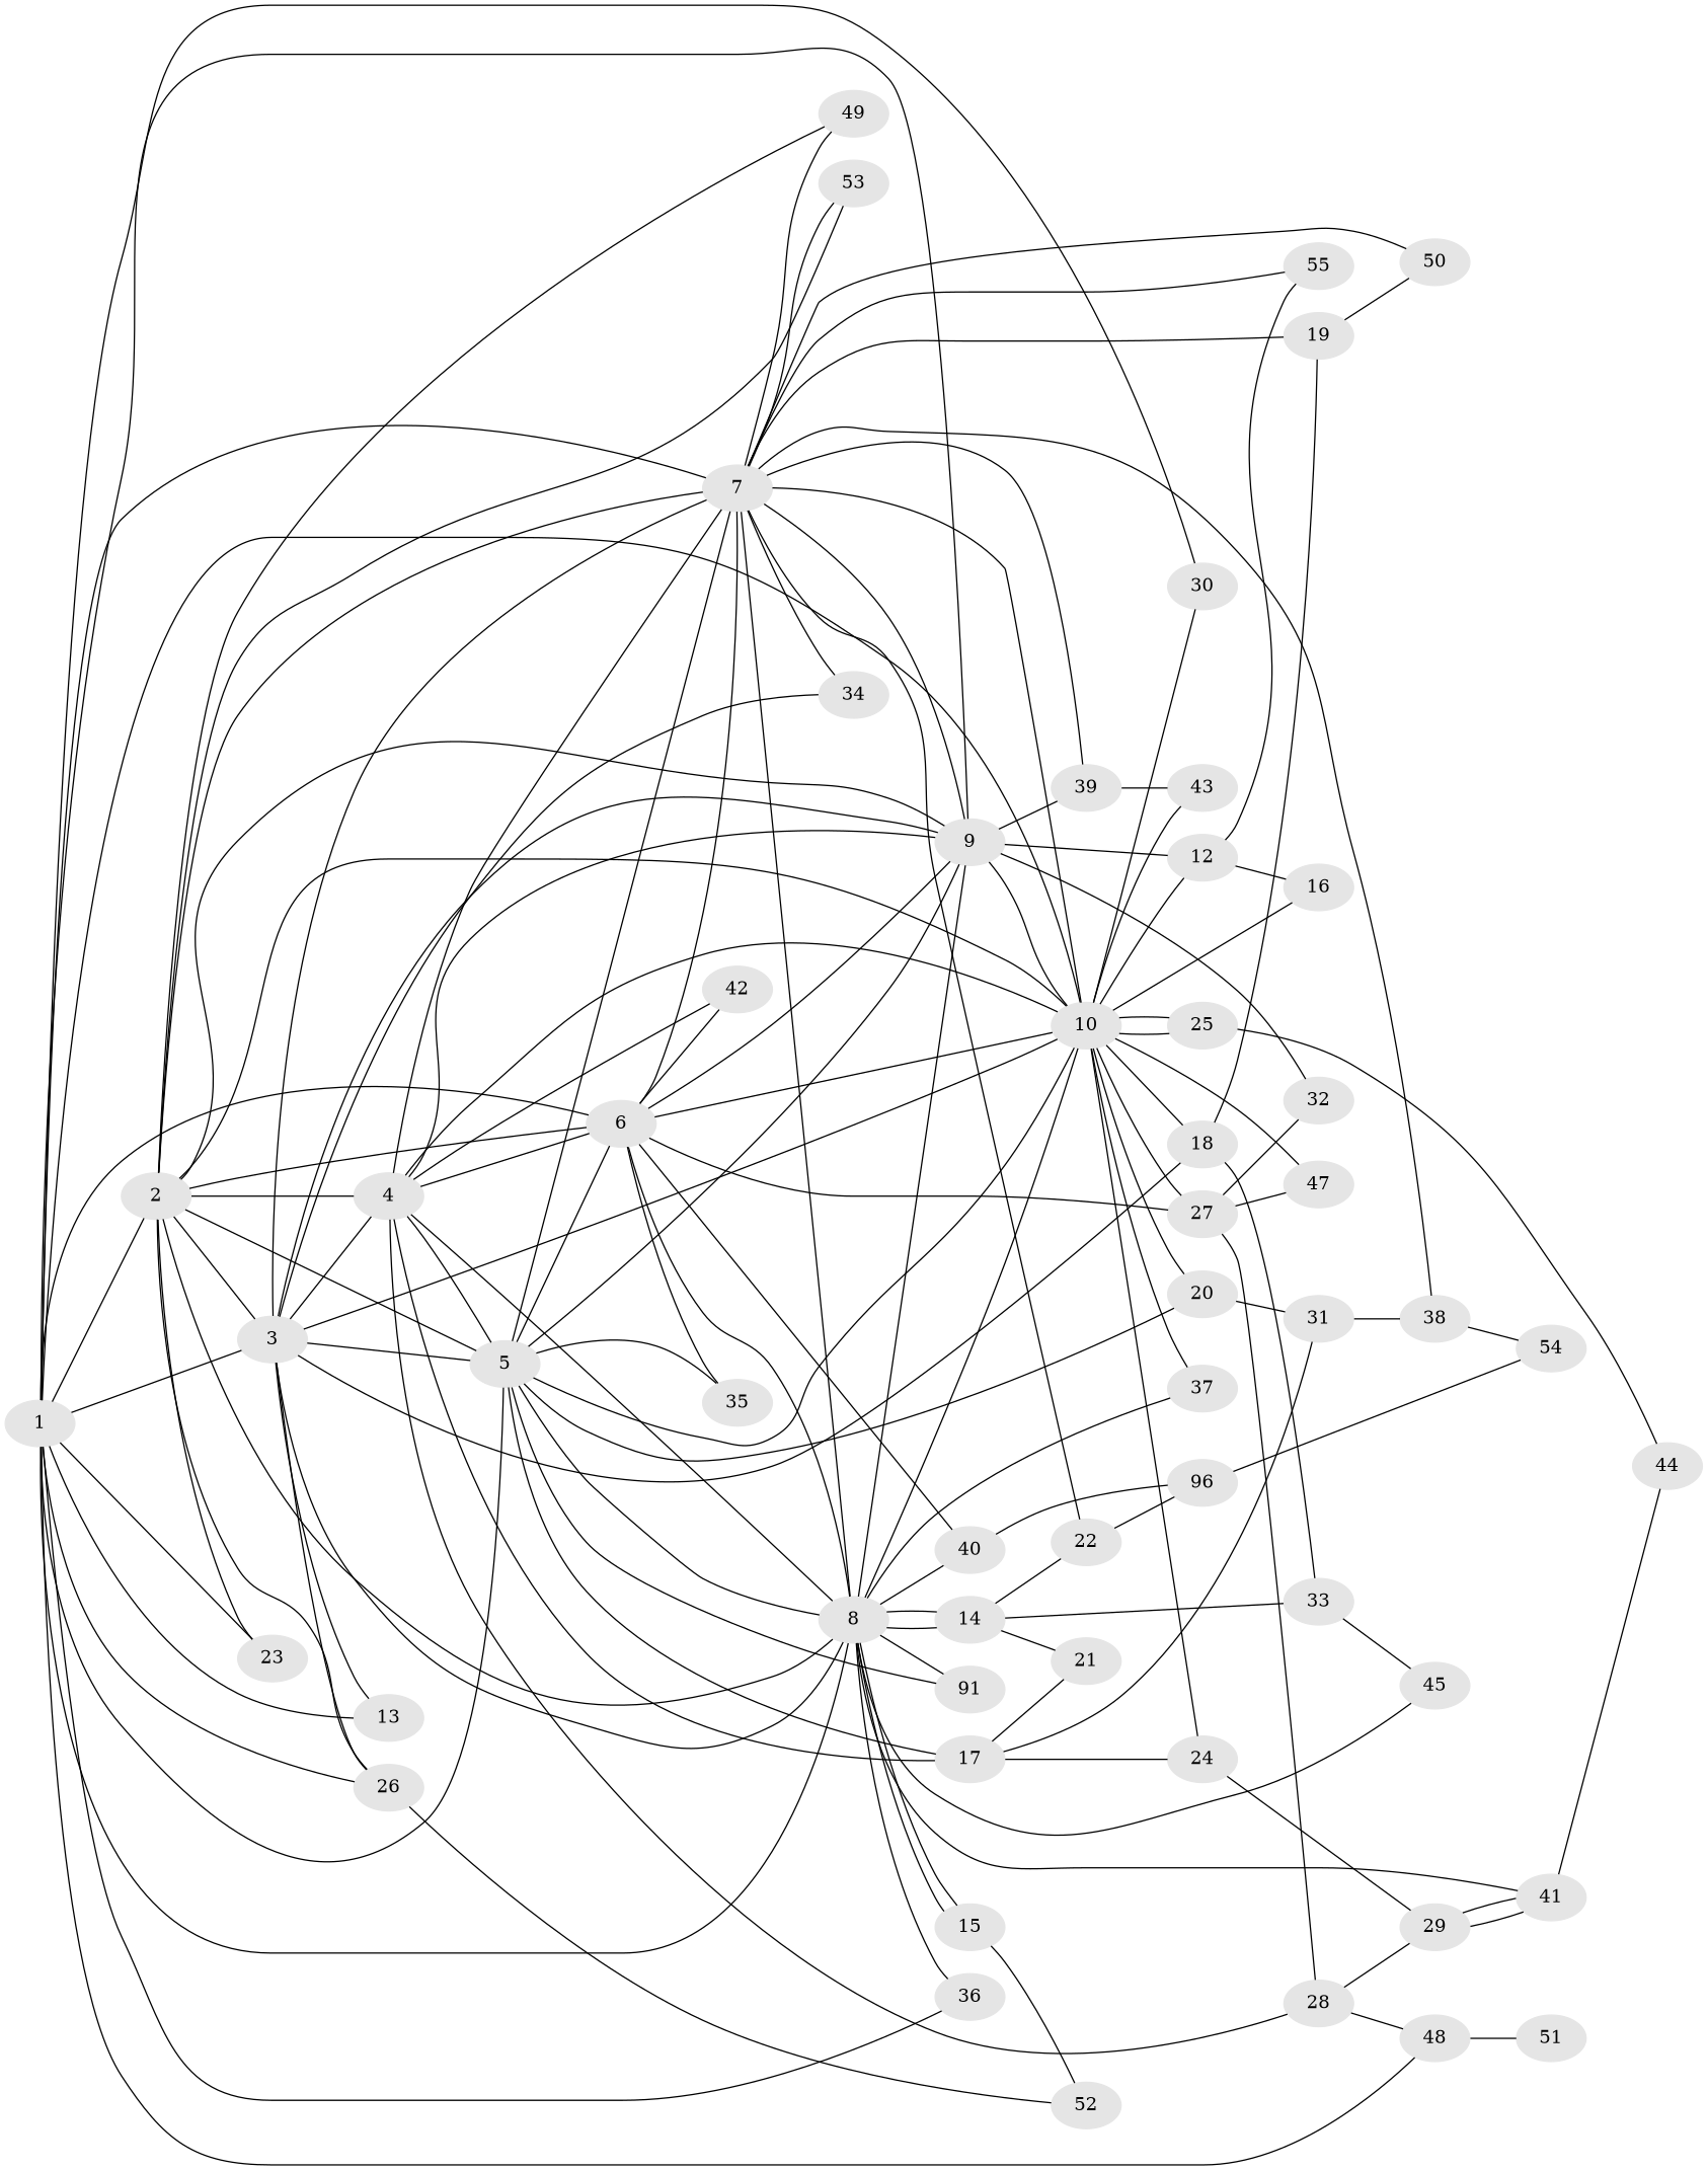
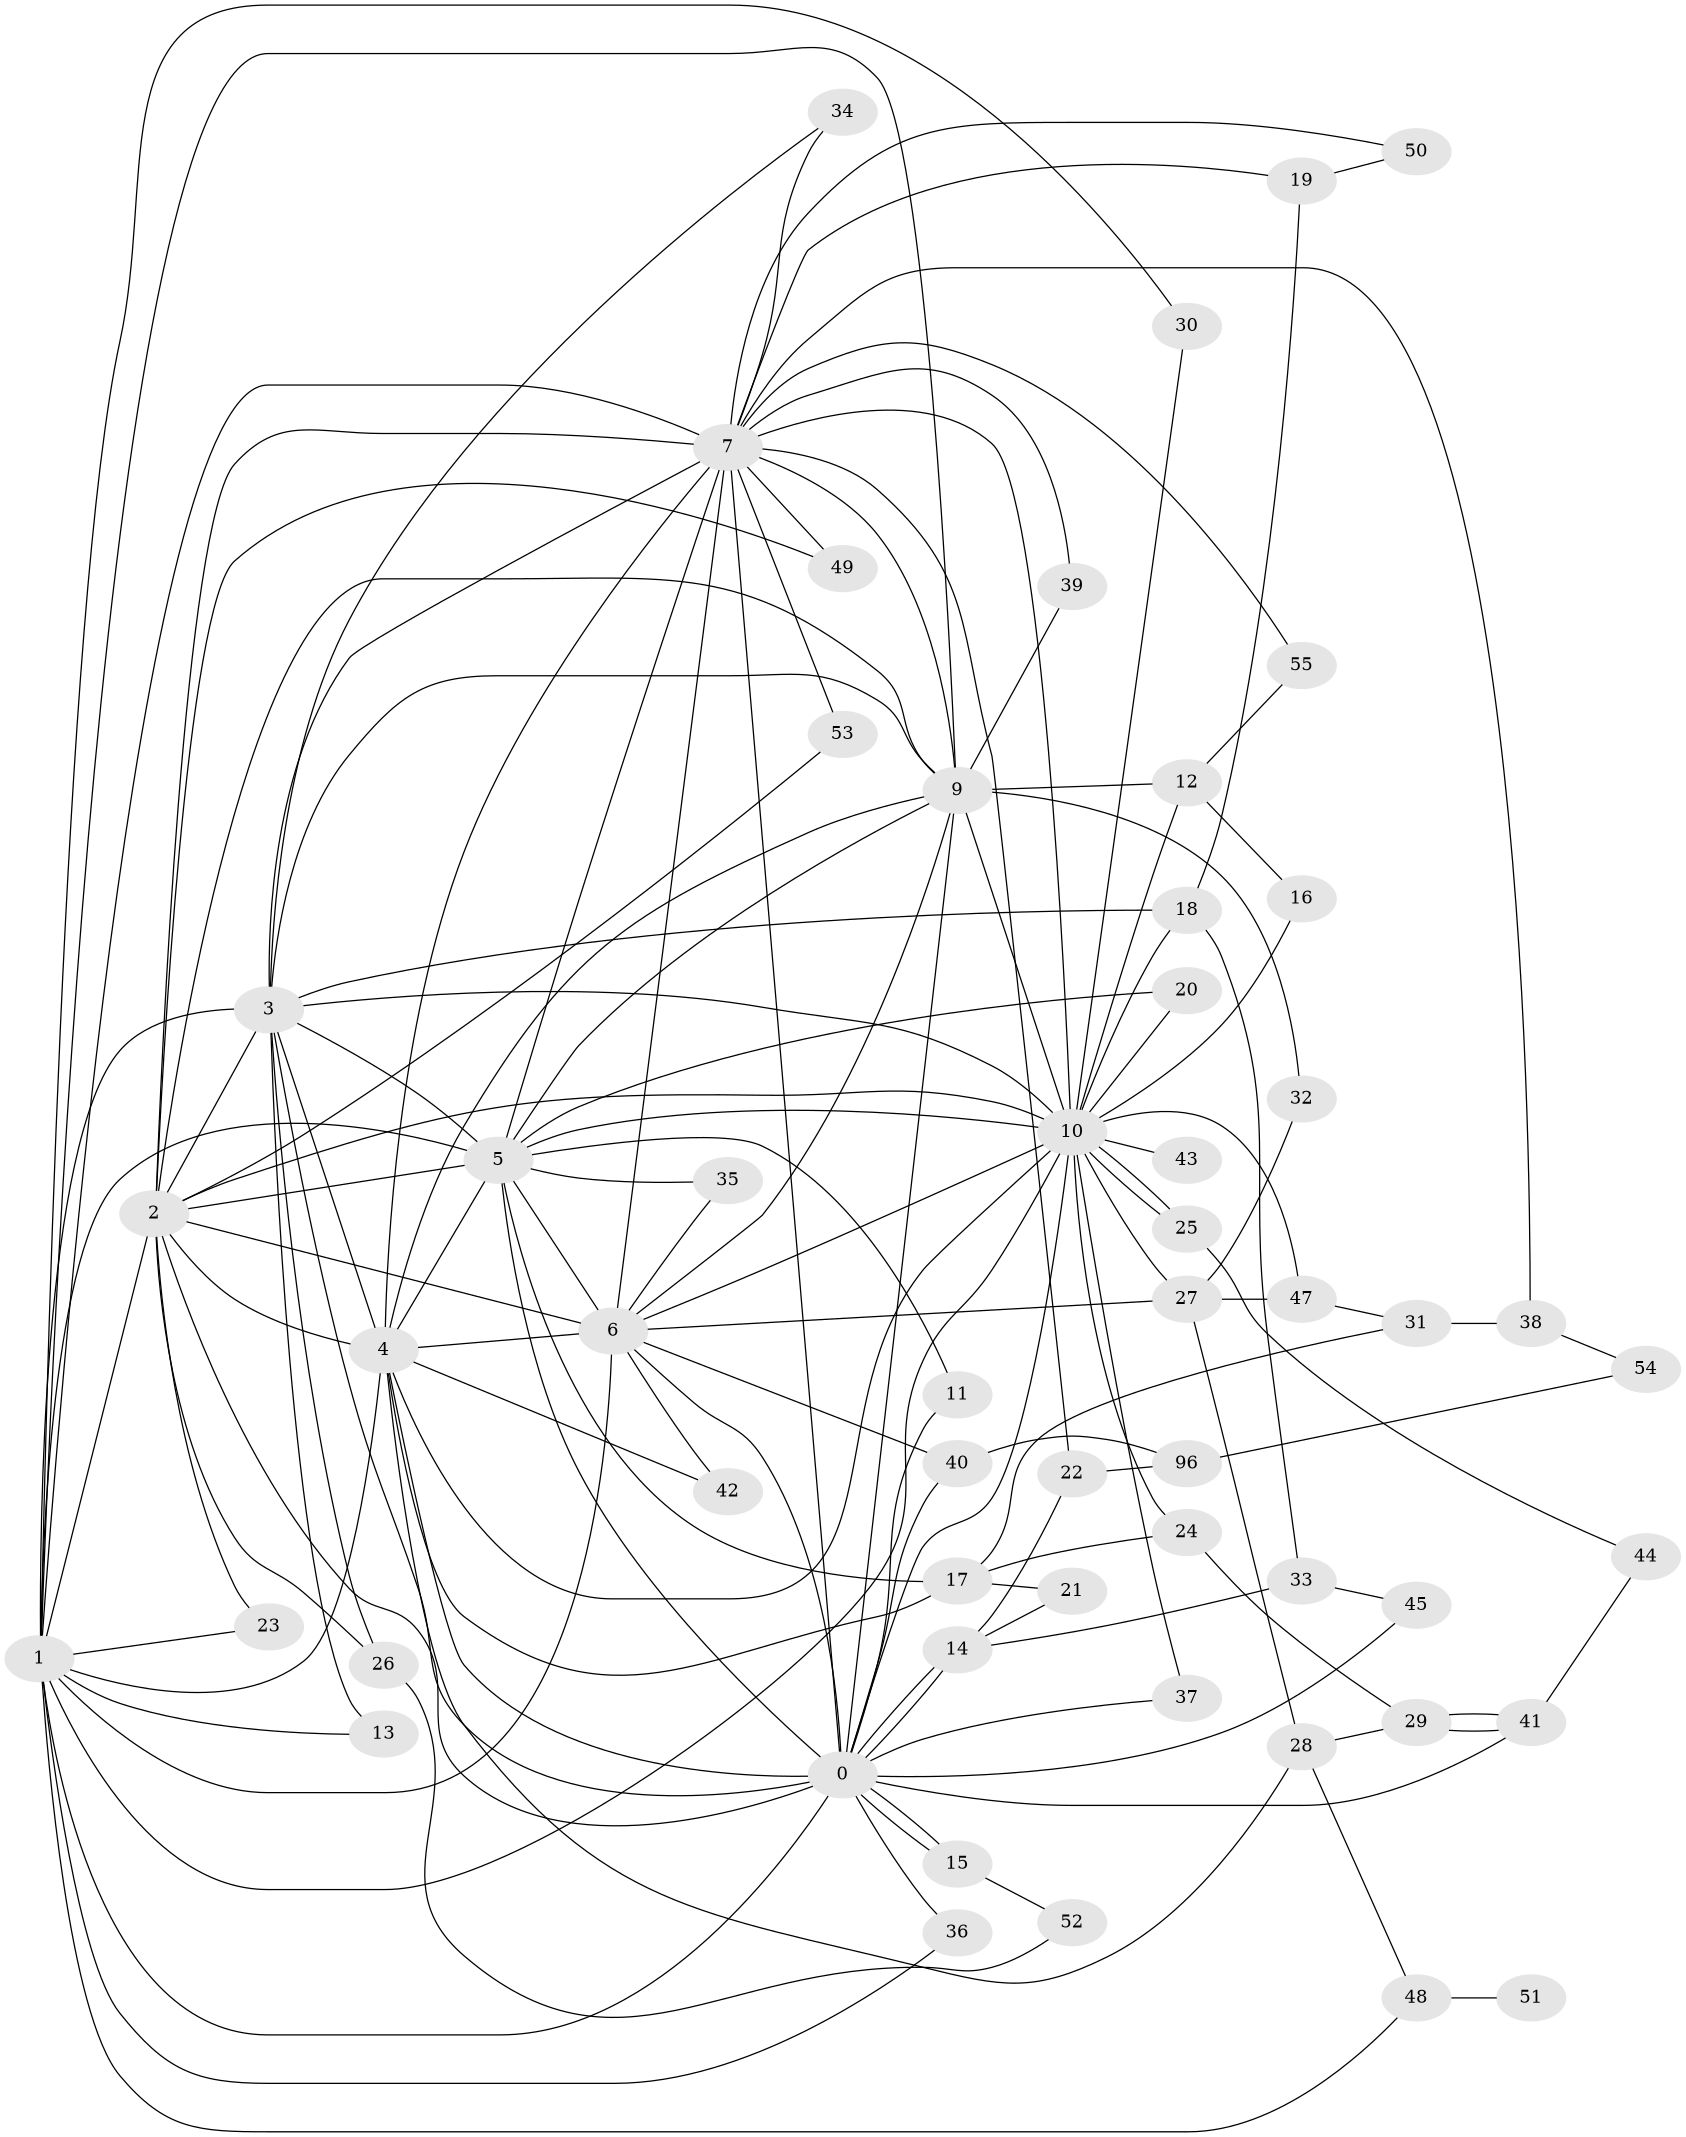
  graph {
    rankdir=LR
    node [color=gray90 style=filled]
    1
    2
    3
    4
    5
    6
    7
-   8
+   8 [label=0]
    9
    10
    13
    23
    30
    36
    48
    26
    49
    53
    18
    34
    17
    28
    42
-   11 [label=91]
+   11
    20
    35
    27
    40
    19
    22
    38
    39
    50
    55
    14
    15
    37
    45
    41
    12
    32
    16
    24
    25
    43
    47
    51
    52
    33
    21
    31
    29
    n53 [label=96]
    54
    44
    1 -- 2
    1 -- 3
-   1 -- 26
+   1 -- 4
    1 -- 5
    1 -- 6
    1 -- 7
    1 -- 8
    1 -- 9
    1 -- 10
    1 -- 13
    1 -- 23
    1 -- 30
    1 -- 36
    1 -- 48
    2 -- 3
    2 -- 4
    2 -- 5
    2 -- 6
    2 -- 7
    2 -- 8
    2 -- 9
    2 -- 10
    2 -- 23
    2 -- 26
    2 -- 49
    2 -- 53
    3 -- 4
    3 -- 5
    3 -- 7
    3 -- 8
    3 -- 9
    3 -- 10
    3 -- 13
    3 -- 26
    3 -- 18
    3 -- 34
    4 -- 5
    4 -- 6
    4 -- 7
    4 -- 8
    4 -- 9
    4 -- 10
    4 -- 17
    4 -- 28
    4 -- 42
    5 -- 6
    5 -- 7
    5 -- 8
    5 -- 9
    5 -- 10
    5 -- 17
    5 -- 11
    5 -- 20
    5 -- 35
    6 -- 7
    6 -- 8
    6 -- 9
    6 -- 10
    6 -- 42
    6 -- 35
    6 -- 27
    6 -- 40
    7 -- 8
    7 -- 9
    7 -- 10
    7 -- 49
    7 -- 53
    7 -- 34
    7 -- 19
    7 -- 22
    7 -- 38
    7 -- 39
    7 -- 50
    7 -- 55
    8 -- 9
    8 -- 10
    8 -- 36
    8 -- 11
    8 -- 40
    8 -- 14
    8 -- 14
    8 -- 15
    8 -- 15
    8 -- 37
    8 -- 45
    8 -- 41
    9 -- 10
    9 -- 39
    9 -- 12
    9 -- 32
    10 -- 30
    10 -- 18
    10 -- 20
    10 -- 27
    10 -- 37
    10 -- 12
    10 -- 16
    10 -- 24
    10 -- 25
    10 -- 25
    10 -- 43
    10 -- 47
    48 -- 51
    26 -- 52
    18 -- 19
    18 -- 33
    17 -- 24
    17 -- 21
    17 -- 31
    28 -- 48
    28 -- 29
-   20 -- 31
+   47 -- 31
    27 -- 28
    27 -- 32
    27 -- 47
    40 -- n53
    19 -- 50
    22 -- n53
    38 -- 54
-   39 -- 43
    14 -- 22
    14 -- 33
    14 -- 21
    15 -- 52
    41 -- 44
    12 -- 55
    12 -- 16
    24 -- 29
    25 -- 44
    33 -- 45
    31 -- 38
    29 -- 41
    29 -- 41
    n53 -- 54
  }
